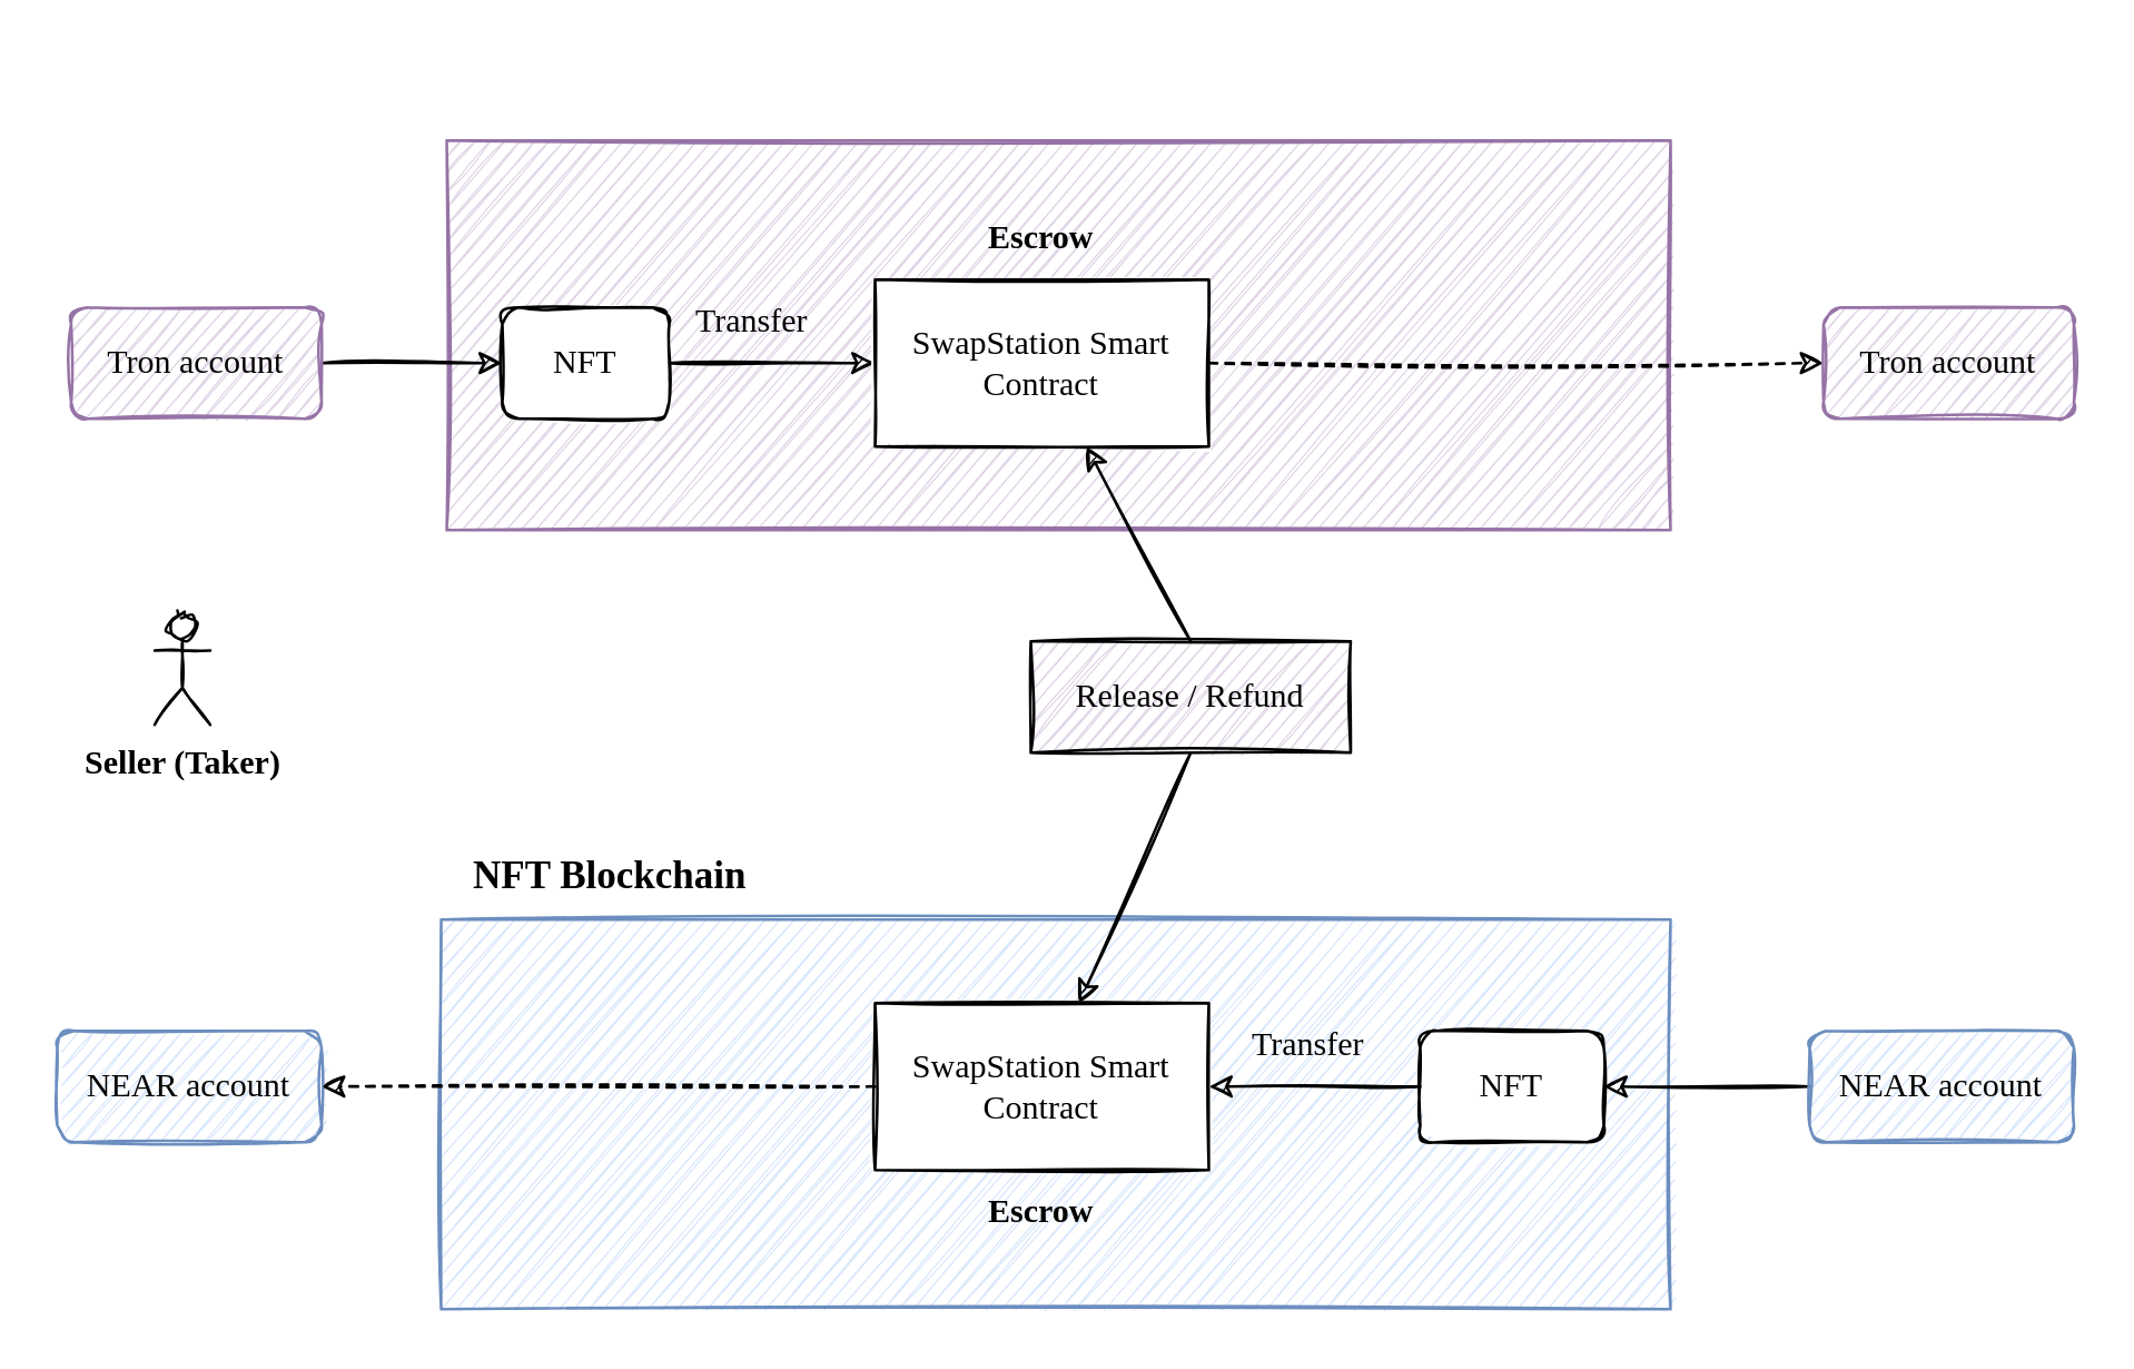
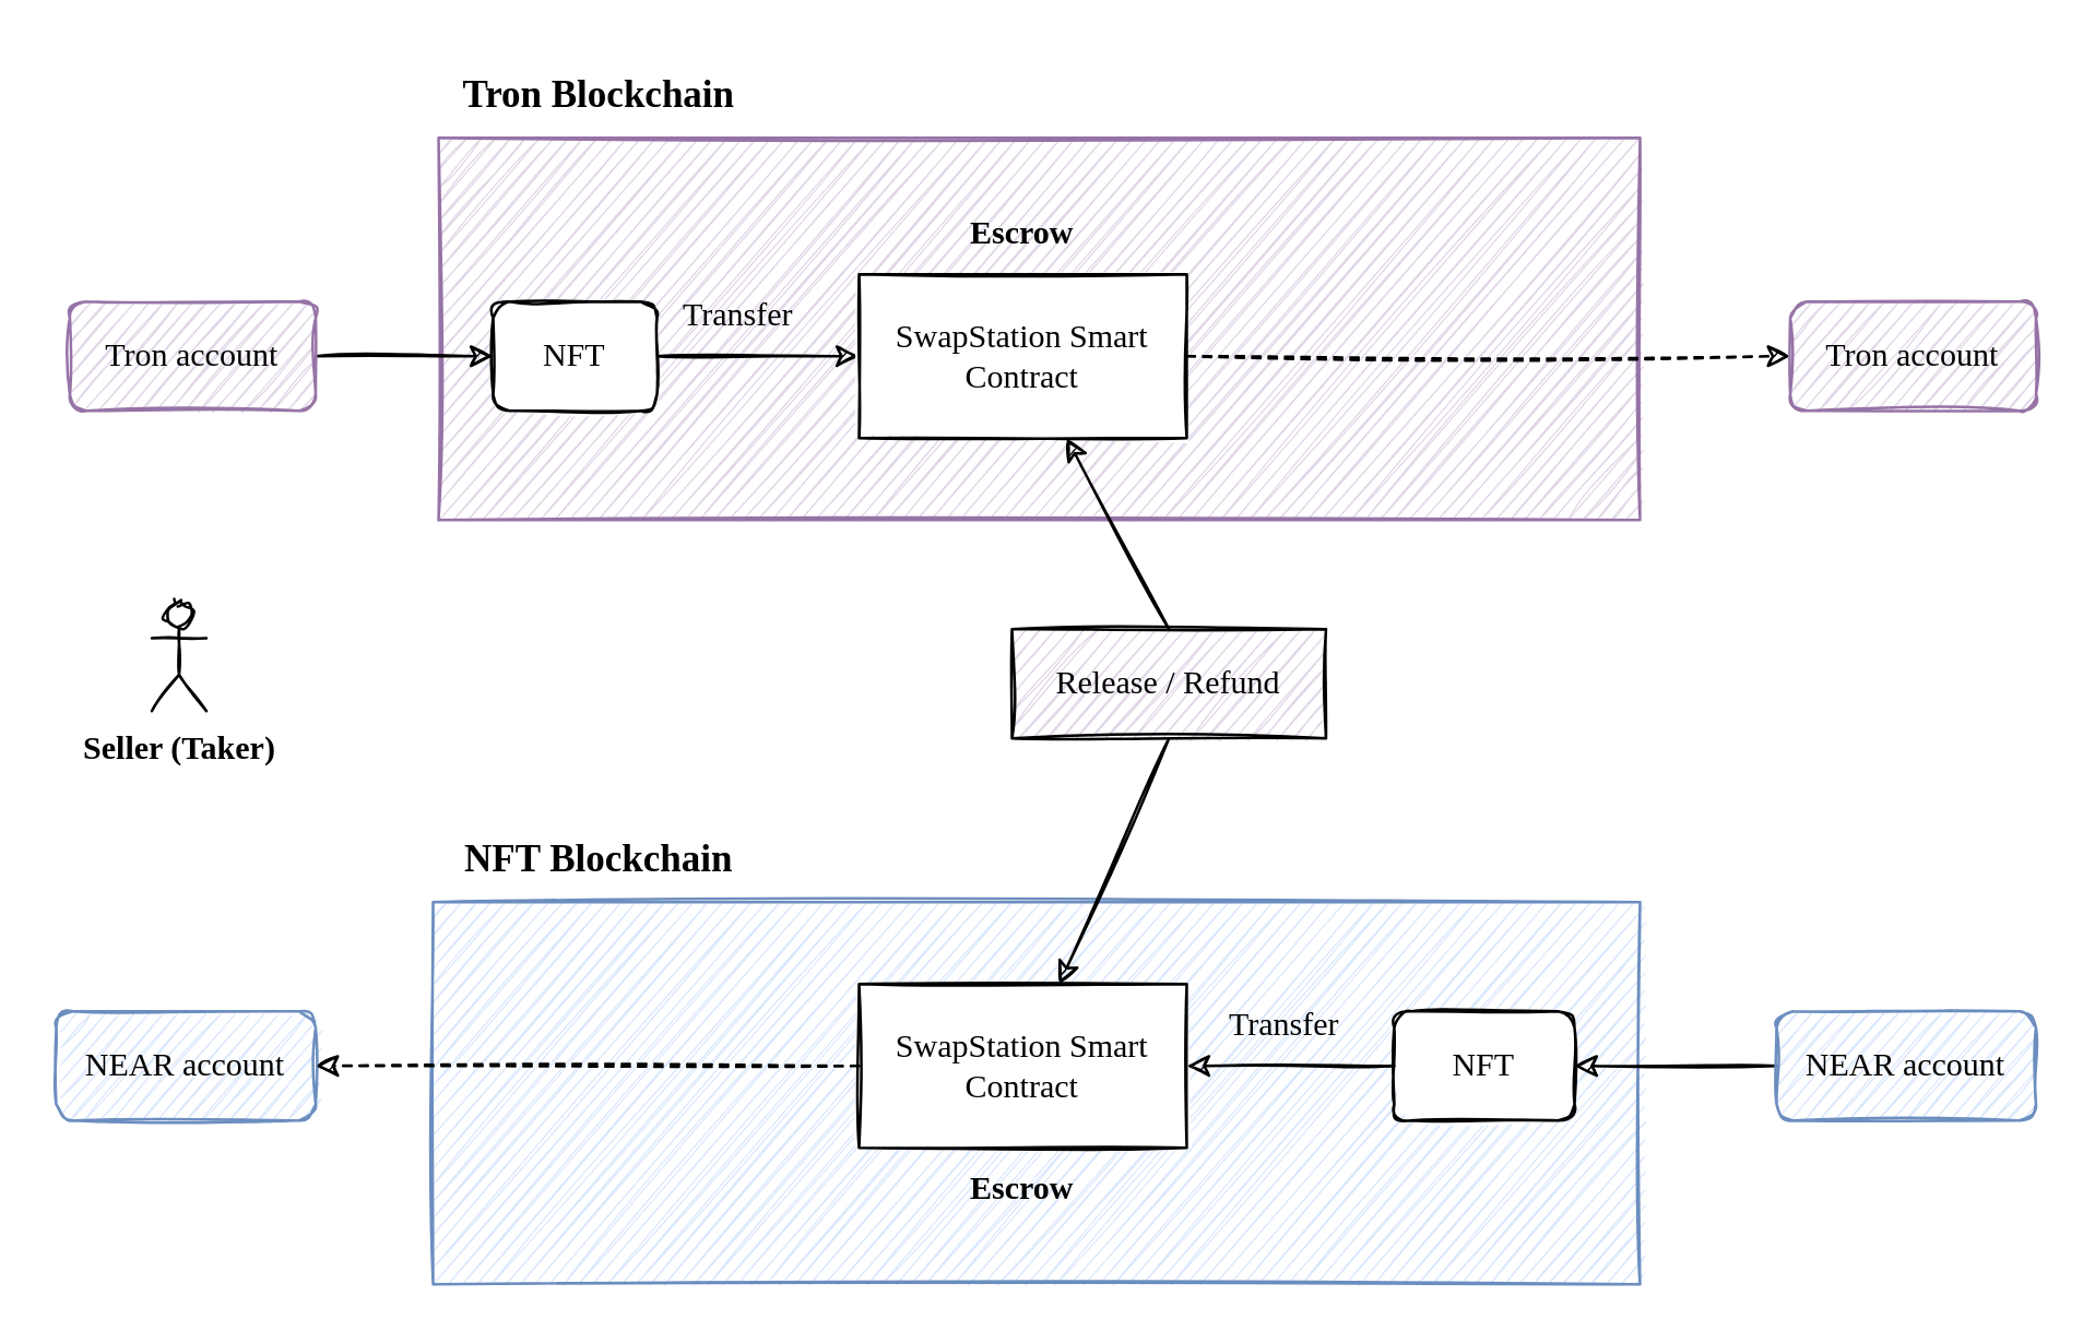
  <mxCell id="0" />
  <mxCell id="1" parent="0" />
  <mxCell id="2" value="" style="rounded=0;whiteSpace=wrap;html=1;sketch=1;fillColor=#dae8fc;strokeColor=#6c8ebf;" vertex="1" parent="1"><mxGeometry x="158" y="330" width="442" height="140" as="geometry" /></mxCell>
  <mxCell id="3" value="" style="rounded=0;whiteSpace=wrap;html=1;sketch=1;fillColor=#e1d5e7;strokeColor=#9673a6;" vertex="1" parent="1"><mxGeometry x="160" y="50" width="440" height="140" as="geometry" /></mxCell>
  <mxCell id="4" value="Seller (Taker)" style="shape=umlActor;verticalLabelPosition=bottom;verticalAlign=top;html=1;outlineConnect=0;sketch=1;fontFamily=Comic Sans MS;fontStyle=1" vertex="1" parent="1"><mxGeometry x="55" y="220" width="20" height="40" as="geometry" /></mxCell>
  <mxCell id="5" style="edgeStyle=orthogonalEdgeStyle;rounded=0;orthogonalLoop=1;jettySize=auto;html=1;exitX=1;exitY=0.5;exitDx=0;exitDy=0;sketch=1;" edge="1" parent="1" source="6" target="8"><mxGeometry relative="1" as="geometry" /></mxCell>
  <mxCell id="6" value="NFT" style="rounded=1;whiteSpace=wrap;html=1;sketch=1;fontFamily=Comic Sans MS;" vertex="1" parent="1"><mxGeometry x="180" y="110" width="60" height="40" as="geometry" /></mxCell>
  <mxCell id="7" value="Escrow" style="text;html=1;strokeColor=none;fillColor=none;align=center;verticalAlign=middle;whiteSpace=wrap;rounded=0;sketch=1;fontFamily=Comic Sans MS;fontStyle=1" vertex="1" parent="1"><mxGeometry x="344" y="70" width="60" height="30" as="geometry" /></mxCell>
  <mxCell id="8" value="SwapStation Smart Contract" style="rounded=0;whiteSpace=wrap;html=1;sketch=1;fontFamily=Comic Sans MS;" vertex="1" parent="1"><mxGeometry x="314" y="100" width="120" height="60" as="geometry" /></mxCell>
  <mxCell id="9" value="NFT" style="rounded=1;whiteSpace=wrap;html=1;sketch=1;fontFamily=Comic Sans MS;" vertex="1" parent="1"><mxGeometry x="510" y="370" width="66" height="40" as="geometry" /></mxCell>
  <mxCell id="10" value="SwapStation Smart Contract" style="rounded=0;whiteSpace=wrap;html=1;sketch=1;fontFamily=Comic Sans MS;" vertex="1" parent="1"><mxGeometry x="314" y="360" width="120" height="60" as="geometry" /></mxCell>
+ <mxCell id="11" value="Tron Blockchain" style="text;html=1;strokeColor=none;fillColor=none;align=center;verticalAlign=middle;whiteSpace=wrap;rounded=0;sketch=1;fontFamily=Comic Sans MS;fontSize=14;fontStyle=1" vertex="1" parent="1"><mxGeometry x="154" y="20" width="130" height="30" as="geometry" /></mxCell>
  <mxCell id="12" value="NFT Blockchain" style="text;html=1;strokeColor=none;fillColor=none;align=center;verticalAlign=middle;whiteSpace=wrap;rounded=0;sketch=1;fontFamily=Comic Sans MS;fontStyle=1;fontSize=14;" vertex="1" parent="1"><mxGeometry x="158" y="300" width="122" height="30" as="geometry" /></mxCell>
  <mxCell id="13" value="Release / Refund" style="rounded=0;whiteSpace=wrap;html=1;sketch=1;fontFamily=Comic Sans MS;fillColor=#e1d5e7;" vertex="1" parent="1"><mxGeometry x="370" y="230" width="115" height="40" as="geometry" /></mxCell>
  <mxCell id="14" value="" style="endArrow=classic;html=1;rounded=0;entryX=0;entryY=0.5;entryDx=0;entryDy=0;sketch=1;exitX=1;exitY=0.5;exitDx=0;exitDy=0;" edge="1" parent="1" source="25" target="6"><mxGeometry width="50" height="50" relative="1" as="geometry"><mxPoint x="130" y="110" as="sourcePoint" /><mxPoint x="400" y="170" as="targetPoint" /></mxGeometry></mxCell>
  <mxCell id="15" value="" style="endArrow=classic;html=1;rounded=0;exitX=0.5;exitY=0;exitDx=0;exitDy=0;sketch=1;" edge="1" parent="1" source="13" target="8"><mxGeometry width="50" height="50" relative="1" as="geometry"><mxPoint x="350" y="220" as="sourcePoint" /><mxPoint x="400" y="170" as="targetPoint" /></mxGeometry></mxCell>
  <mxCell id="16" value="" style="endArrow=classic;html=1;rounded=0;exitX=0.5;exitY=1;exitDx=0;exitDy=0;sketch=1;" edge="1" parent="1" source="13" target="10"><mxGeometry width="50" height="50" relative="1" as="geometry"><mxPoint x="440.5" y="260" as="sourcePoint" /><mxPoint x="398.125" y="170" as="targetPoint" /></mxGeometry></mxCell>
  <mxCell id="17" value="Transfer" style="text;html=1;strokeColor=none;fillColor=none;align=center;verticalAlign=middle;whiteSpace=wrap;rounded=0;sketch=1;fontFamily=Comic Sans MS;" vertex="1" parent="1"><mxGeometry x="240" y="100" width="60" height="30" as="geometry" /></mxCell>
  <mxCell id="18" value="" style="endArrow=classic;html=1;rounded=0;entryX=1;entryY=0.5;entryDx=0;entryDy=0;sketch=1;exitX=0;exitY=0.5;exitDx=0;exitDy=0;" edge="1" parent="1" source="26" target="9"><mxGeometry width="50" height="50" relative="1" as="geometry"><mxPoint x="670" y="390" as="sourcePoint" /><mxPoint x="750" y="294.5" as="targetPoint" /></mxGeometry></mxCell>
  <mxCell id="19" value="" style="endArrow=classic;html=1;rounded=0;entryX=1;entryY=0.5;entryDx=0;entryDy=0;sketch=1;" edge="1" parent="1" target="10"><mxGeometry width="50" height="50" relative="1" as="geometry"><mxPoint x="510" y="390" as="sourcePoint" /><mxPoint x="586" y="400" as="targetPoint" /></mxGeometry></mxCell>
  <mxCell id="20" value="Transfer" style="text;html=1;strokeColor=none;fillColor=none;align=center;verticalAlign=middle;whiteSpace=wrap;rounded=0;sketch=1;fontFamily=Comic Sans MS;" vertex="1" parent="1"><mxGeometry x="440" y="360" width="60" height="30" as="geometry" /></mxCell>
  <mxCell id="21" value="Escrow" style="text;html=1;strokeColor=none;fillColor=none;align=center;verticalAlign=middle;whiteSpace=wrap;rounded=0;sketch=1;fontFamily=Comic Sans MS;fontStyle=1" vertex="1" parent="1"><mxGeometry x="344" y="420" width="60" height="30" as="geometry" /></mxCell>
  <mxCell id="22" value="NEAR account" style="rounded=1;whiteSpace=wrap;html=1;fontFamily=Comic Sans MS;fontSize=12;sketch=1;fillColor=#dae8fc;strokeColor=#6c8ebf;" vertex="1" parent="1"><mxGeometry x="20" y="370" width="95" height="40" as="geometry" /></mxCell>
  <mxCell id="23" value="" style="endArrow=classic;html=1;rounded=0;entryX=1;entryY=0.5;entryDx=0;entryDy=0;sketch=1;exitX=0;exitY=0.5;exitDx=0;exitDy=0;dashed=1;" edge="1" parent="1" source="10" target="22"><mxGeometry width="50" height="50" relative="1" as="geometry"><mxPoint x="100" y="140" as="sourcePoint" /><mxPoint x="190" y="140" as="targetPoint" /></mxGeometry></mxCell>
  <mxCell id="24" value="" style="endArrow=classic;html=1;rounded=0;sketch=1;exitX=1;exitY=0.5;exitDx=0;exitDy=0;dashed=1;entryX=0;entryY=0.5;entryDx=0;entryDy=0;" edge="1" parent="1" source="8" target="27"><mxGeometry width="50" height="50" relative="1" as="geometry"><mxPoint x="719" y="-20" as="sourcePoint" /><mxPoint x="630" y="-10" as="targetPoint" /></mxGeometry></mxCell>
  <mxCell id="25" value="Tron account" style="rounded=1;whiteSpace=wrap;html=1;fontFamily=Comic Sans MS;fontSize=12;sketch=1;fillColor=#e1d5e7;strokeColor=#9673a6;" vertex="1" parent="1"><mxGeometry x="25" y="110" width="90" height="40" as="geometry" /></mxCell>
  <mxCell id="26" value="NEAR account" style="rounded=1;whiteSpace=wrap;html=1;fontFamily=Comic Sans MS;fontSize=12;sketch=1;fillColor=#dae8fc;strokeColor=#6c8ebf;" vertex="1" parent="1"><mxGeometry x="650" y="370" width="95" height="40" as="geometry" /></mxCell>
  <mxCell id="27" value="Tron account" style="rounded=1;whiteSpace=wrap;html=1;fontFamily=Comic Sans MS;fontSize=12;sketch=1;fillColor=#e1d5e7;strokeColor=#9673a6;" vertex="1" parent="1"><mxGeometry x="655" y="110" width="90" height="40" as="geometry" /></mxCell>
